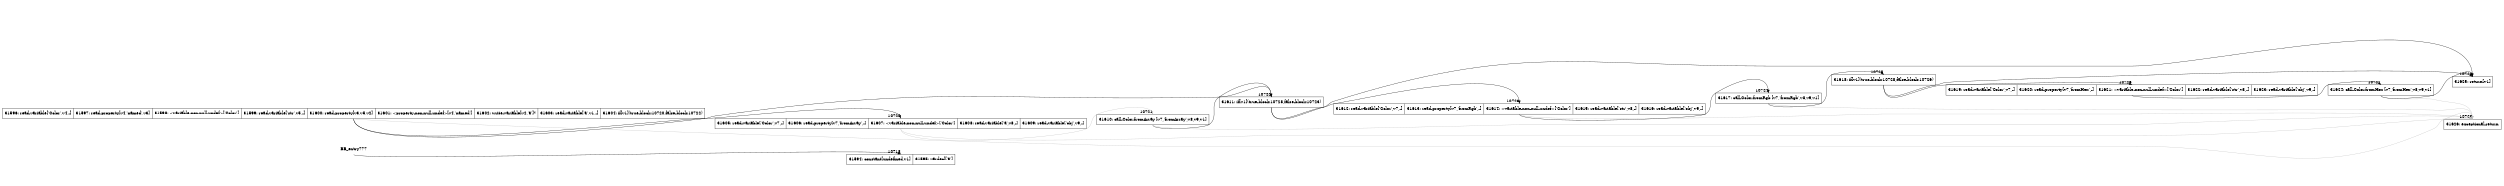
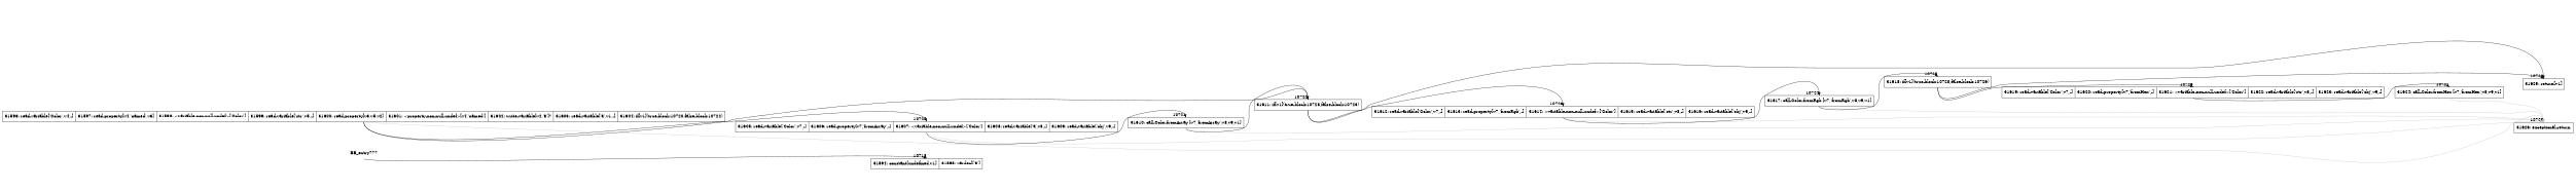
  digraph {
    rankdir=LR
    node [shape=record]
    edge [headport=n tailport=s]
    n1 [label=BB_entry777 shape=none]
    n2 [label="{31594: constant[undefined,v1]|31595: vardecl['a']}"]
    n3 [label="{31596: read-variable['Color',v4,-]|31597: read-property[v4,'named',v3]|31598: \<variable-non-null-undef\>['Color']|31599: read-variable['str',v5,-]|31600: read-property[v3,v5,v2]|31601: \<property-non-null-undef\>[v4,'named']|31602: write-variable[v2,'a']*|31603: read-variable['a',v1,-]|31604: if[v1](true-block:10720,false-block:10722)}"]
    n4 [label="{31611: if[v1](true-block:10728,false-block:10723)}"]
    n5 [label="{31605: read-variable['Color',v7,-]|31606: read-property[v7,'fromArray',-]|31607: \<variable-non-null-undef\>['Color']|31608: read-variable['a',v8,-]|31609: read-variable['obj',v9,-]}"]
    n6 [label="{31626: exceptional-return}"]
    n7 [label="{31625: return[v1]}"]
    n8 [label="{31612: read-variable['Color',v7,-]|31613: read-property[v7,'fromRgb',-]|31614: \<variable-non-null-undef\>['Color']|31615: read-variable['str',v8,-]|31616: read-variable['obj',v9,-]}"]
    n9 [label="{31610: call-Color.fromArray [v7,'fromArray',v8,v9,v1]}"]
    n10 [label="{31617: call-Color.fromRgb [v7,'fromRgb',v8,v9,v1]}"]
    n11 [label="{31618: if[v1](true-block:10728,false-block:10726)}"]
    n12 [label="{31619: read-variable['Color',v7,-]|31620: read-property[v7,'fromHex',-]|31621: \<variable-non-null-undef\>['Color']|31622: read-variable['str',v8,-]|31623: read-variable['obj',v9,-]}"]
    n13 [label="{31624: call-Color.fromHex [v7,'fromHex',v8,v9,v1]}"]
    n1 -> n2 [headlabel="    10718"]
    n3 -> n4 [headlabel="      10722"]
    n3 -> n5 [headlabel="      10720"]
    n3 -> n6 [color=gray headlabel="      10729"]
    n4 -> n7 [headlabel="      10728"]
    n4 -> n8 [headlabel="      10723"]
    n5 -> n6 [color=gray]
-   n5 -> n9 [headlabel="      10721" color=gray]
+   n5 -> n9 [headlabel="      10721"]
    n8 -> n6 [color=gray]
    n8 -> n10 [headlabel="      10724"]
    n9 -> n4
    n9 -> n6 [color=gray]
    n10 -> n6 [color=gray]
    n10 -> n11 [headlabel="      10725"]
    n11 -> n7
    n11 -> n12 [headlabel="      10726"]
    n12 -> n13 [headlabel="      10727"]
    n13 -> n6 [color=gray]
-   n13 -> n7
  }
